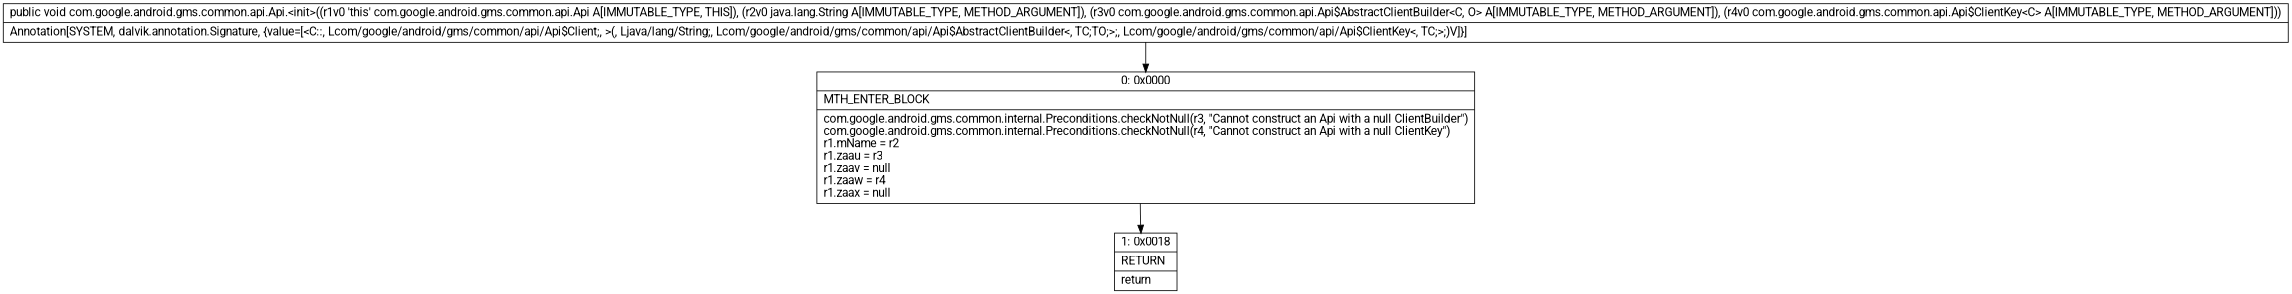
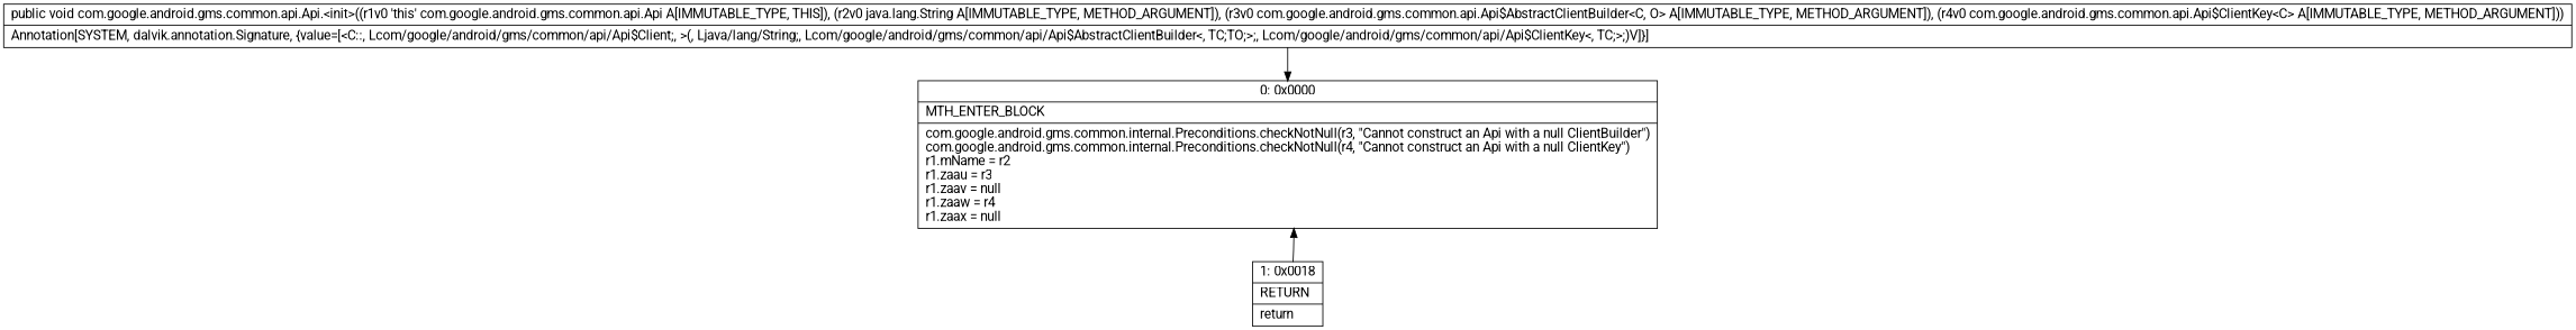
  digraph {
    fontname=Roboto
    node [shape=record fontname=Roboto]
    edge [fontname=Roboto]
    n1 [label="{0\:\ 0x0000|MTH_ENTER_BLOCK\l|com.google.android.gms.common.internal.Preconditions.checkNotNull(r3, \"Cannot construct an Api with a null ClientBuilder\")\lcom.google.android.gms.common.internal.Preconditions.checkNotNull(r4, \"Cannot construct an Api with a null ClientKey\")\lr1.mName = r2\lr1.zaau = r3\lr1.zaav = null\lr1.zaaw = r4\lr1.zaax = null\l}"]
    n2 [label="{1\:\ 0x0018|RETURN\l|return\l}"]
    n3 [label="{public void com.google.android.gms.common.api.Api.\<init\>((r1v0 'this' com.google.android.gms.common.api.Api A[IMMUTABLE_TYPE, THIS]), (r2v0 java.lang.String A[IMMUTABLE_TYPE, METHOD_ARGUMENT]), (r3v0 com.google.android.gms.common.api.Api$AbstractClientBuilder\<C, O\> A[IMMUTABLE_TYPE, METHOD_ARGUMENT]), (r4v0 com.google.android.gms.common.api.Api$ClientKey\<C\> A[IMMUTABLE_TYPE, METHOD_ARGUMENT]))  | Annotation[SYSTEM, dalvik.annotation.Signature, \{value=[\<C::, Lcom\/google\/android\/gms\/common\/api\/Api$Client;, \>(, Ljava\/lang\/String;, Lcom\/google\/android\/gms\/common\/api\/Api$AbstractClientBuilder\<, TC;TO;\>;, Lcom\/google\/android\/gms\/common\/api\/Api$ClientKey\<, TC;\>;)V]\}]\l}"]
-   n1 -> n2
+   n2 -> n1
    n3 -> n1
  }
